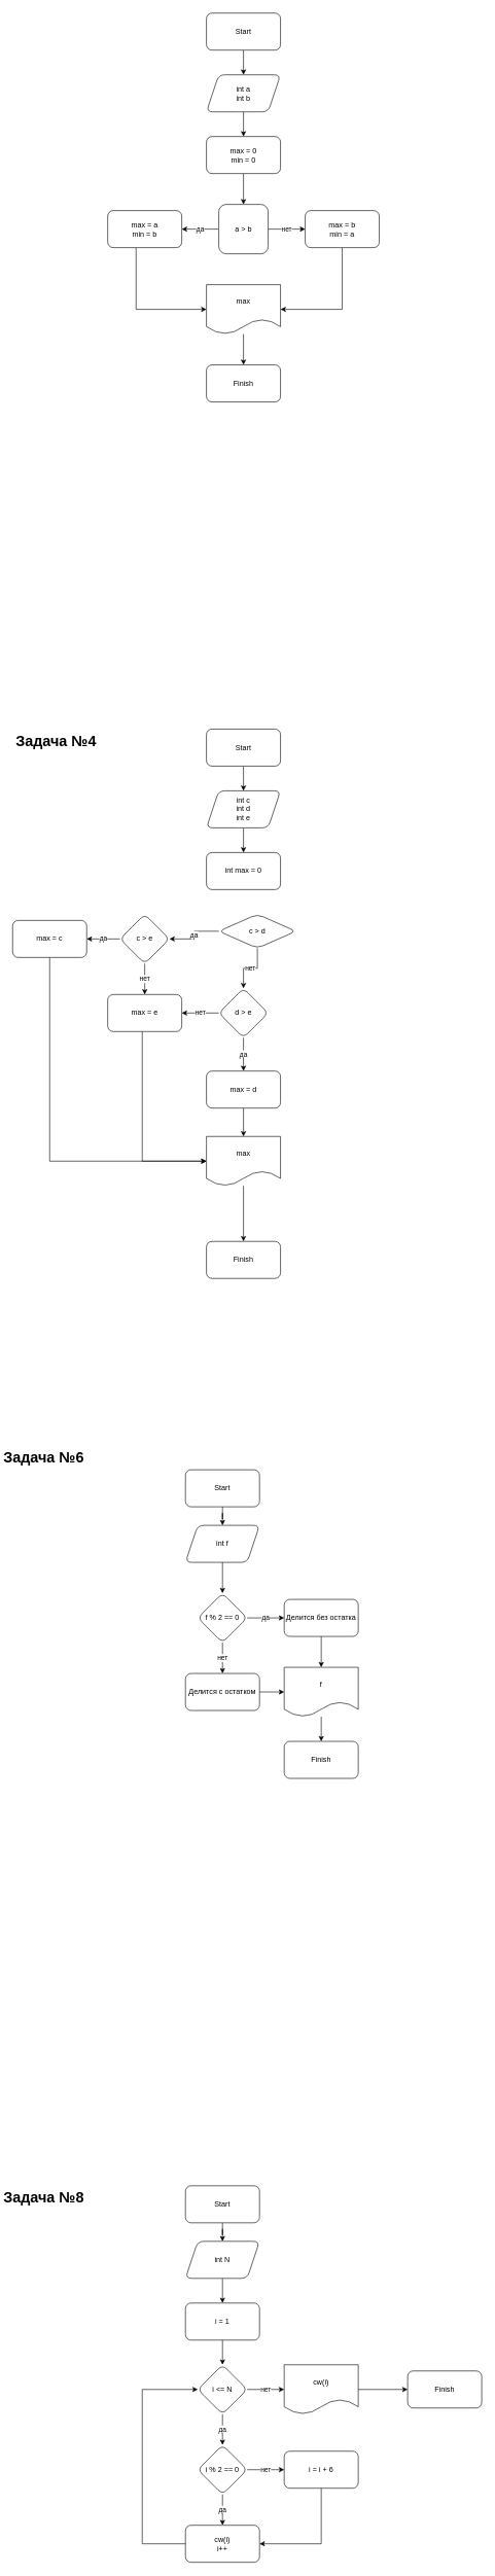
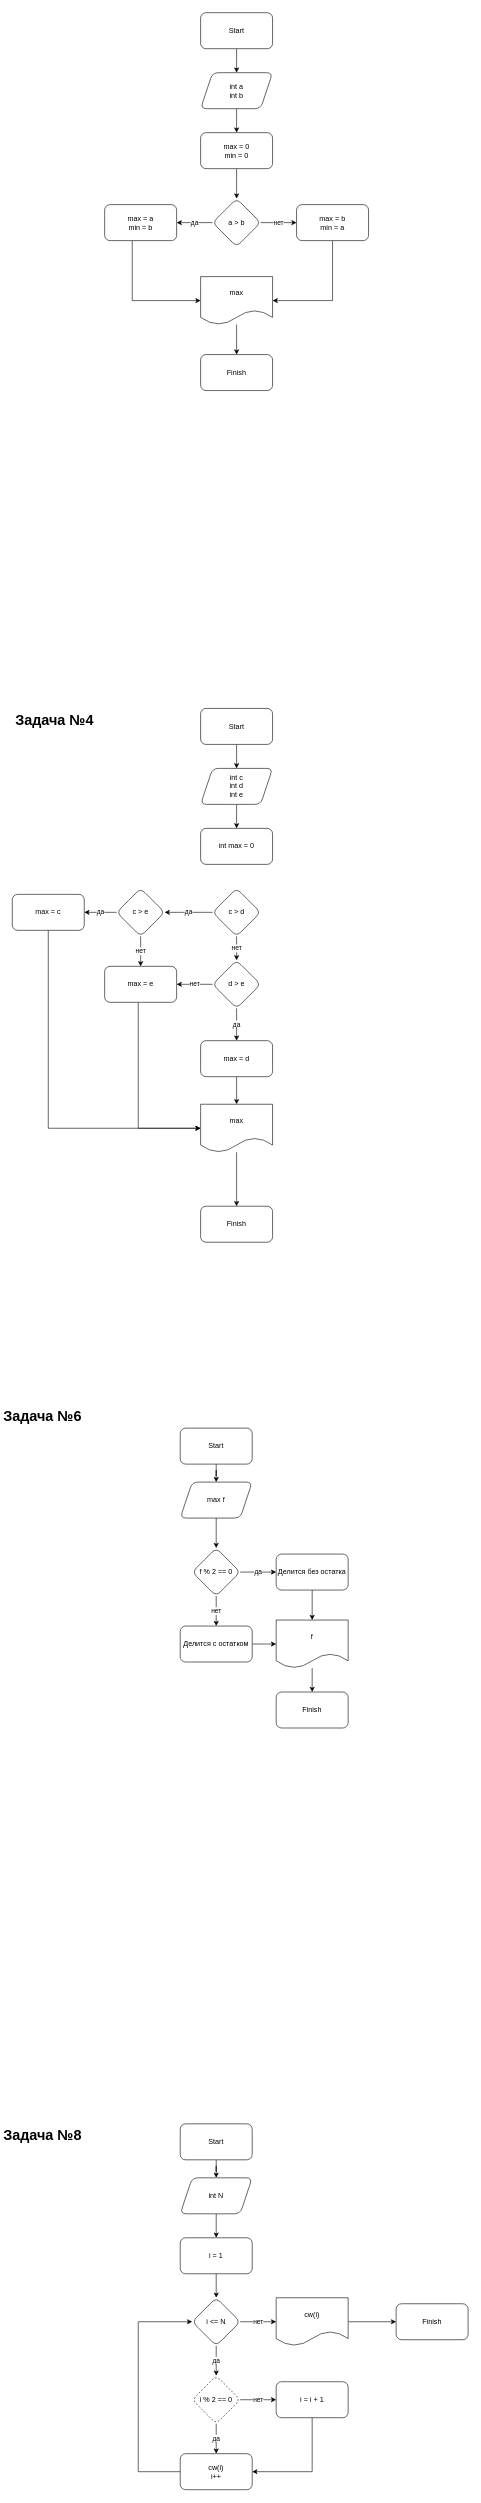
  <mxCell id="0" />
  <mxCell id="1" parent="0" />
  <mxCell id="2" value="" style="edgeStyle=orthogonalEdgeStyle;rounded=0;orthogonalLoop=1;jettySize=auto;html=1;" edge="1" parent="1" source="3" target="5"><mxGeometry relative="1" as="geometry" /></mxCell>
  <mxCell id="3" value="Start" style="rounded=1;whiteSpace=wrap;html=1;" vertex="1" parent="1"><mxGeometry x="334" y="20" width="120" height="60" as="geometry" /></mxCell>
  <mxCell id="4" value="" style="edgeStyle=orthogonalEdgeStyle;rounded=0;orthogonalLoop=1;jettySize=auto;html=1;" edge="1" parent="1" source="5" target="7"><mxGeometry relative="1" as="geometry" /></mxCell>
  <mxCell id="5" value="int a&lt;br&gt;int b" style="shape=parallelogram;perimeter=parallelogramPerimeter;whiteSpace=wrap;html=1;fixedSize=1;rounded=1;" vertex="1" parent="1"><mxGeometry x="334" y="120" width="120" height="60" as="geometry" /></mxCell>
  <mxCell id="6" value="" style="edgeStyle=orthogonalEdgeStyle;rounded=0;orthogonalLoop=1;jettySize=auto;html=1;" edge="1" parent="1" source="7" target="10"><mxGeometry relative="1" as="geometry" /></mxCell>
  <mxCell id="7" value="max = 0&lt;br&gt;min = 0" style="whiteSpace=wrap;html=1;rounded=1;" vertex="1" parent="1"><mxGeometry x="334" y="220" width="120" height="60" as="geometry" /></mxCell>
  <mxCell id="8" value="да" style="edgeStyle=orthogonalEdgeStyle;rounded=0;orthogonalLoop=1;jettySize=auto;html=1;" edge="1" parent="1" source="10" target="12"><mxGeometry relative="1" as="geometry" /></mxCell>
  <mxCell id="9" value="нет" style="edgeStyle=orthogonalEdgeStyle;rounded=0;orthogonalLoop=1;jettySize=auto;html=1;" edge="1" parent="1" source="10" target="14"><mxGeometry relative="1" as="geometry" /></mxCell>
- <mxCell id="10" value="a &amp;gt; b" style="whiteSpace=wrap;html=1;rounded=1;" vertex="1" parent="1"><mxGeometry x="354" y="330" width="80" height="80" as="geometry" /></mxCell>
+ <mxCell id="10" value="a &amp;gt; b" style="rhombus;whiteSpace=wrap;html=1;rounded=1;" vertex="1" parent="1"><mxGeometry x="354" y="330" width="80" height="80" as="geometry" /></mxCell>
  <mxCell id="11" value="" style="edgeStyle=orthogonalEdgeStyle;rounded=0;orthogonalLoop=1;jettySize=auto;html=1;" edge="1" parent="1" source="12" target="16"><mxGeometry relative="1" as="geometry"><Array as="points"><mxPoint x="220" y="500" /></Array></mxGeometry></mxCell>
  <mxCell id="12" value="max = a&lt;br&gt;min = b" style="whiteSpace=wrap;html=1;rounded=1;" vertex="1" parent="1"><mxGeometry x="174" y="340" width="120" height="60" as="geometry" /></mxCell>
  <mxCell id="13" style="edgeStyle=orthogonalEdgeStyle;rounded=0;orthogonalLoop=1;jettySize=auto;html=1;entryX=1;entryY=0.5;entryDx=0;entryDy=0;" edge="1" parent="1" source="14" target="16"><mxGeometry relative="1" as="geometry"><Array as="points"><mxPoint x="554" y="500" /></Array></mxGeometry></mxCell>
  <mxCell id="14" value="max = b&lt;br&gt;min = a" style="whiteSpace=wrap;html=1;rounded=1;" vertex="1" parent="1"><mxGeometry x="494" y="340" width="120" height="60" as="geometry" /></mxCell>
  <mxCell id="15" value="" style="edgeStyle=orthogonalEdgeStyle;rounded=0;orthogonalLoop=1;jettySize=auto;html=1;" edge="1" parent="1" source="16" target="17"><mxGeometry relative="1" as="geometry" /></mxCell>
  <mxCell id="16" value="max" style="shape=document;whiteSpace=wrap;html=1;boundedLbl=1;rounded=1;" vertex="1" parent="1"><mxGeometry x="334" y="460" width="120" height="80" as="geometry" /></mxCell>
  <mxCell id="17" value="Finish" style="whiteSpace=wrap;html=1;rounded=1;" vertex="1" parent="1"><mxGeometry x="334" y="590" width="120" height="60" as="geometry" /></mxCell>
  <mxCell id="18" value="Задача №4" style="text;strokeColor=none;fillColor=none;html=1;fontSize=24;fontStyle=1;verticalAlign=middle;align=center;" vertex="1" parent="1"><mxGeometry x="40" y="1180" width="100" height="40" as="geometry" /></mxCell>
  <mxCell id="19" value="" style="edgeStyle=orthogonalEdgeStyle;rounded=0;orthogonalLoop=1;jettySize=auto;html=1;" edge="1" parent="1" source="20" target="22"><mxGeometry relative="1" as="geometry" /></mxCell>
  <mxCell id="20" value="Start" style="rounded=1;whiteSpace=wrap;html=1;" vertex="1" parent="1"><mxGeometry x="334" y="1180" width="120" height="60" as="geometry" /></mxCell>
  <mxCell id="21" value="" style="edgeStyle=orthogonalEdgeStyle;rounded=0;orthogonalLoop=1;jettySize=auto;html=1;" edge="1" parent="1" source="22" target="23"><mxGeometry relative="1" as="geometry" /></mxCell>
  <mxCell id="22" value="int c&lt;br&gt;int d&lt;br&gt;int e" style="shape=parallelogram;perimeter=parallelogramPerimeter;whiteSpace=wrap;html=1;fixedSize=1;rounded=1;" vertex="1" parent="1"><mxGeometry x="334" y="1280" width="120" height="60" as="geometry" /></mxCell>
  <mxCell id="23" value="int max = 0" style="whiteSpace=wrap;html=1;rounded=1;" vertex="1" parent="1"><mxGeometry x="334" y="1380" width="120" height="60" as="geometry" /></mxCell>
  <mxCell id="24" value="да" style="edgeStyle=orthogonalEdgeStyle;rounded=0;orthogonalLoop=1;jettySize=auto;html=1;" edge="1" parent="1" source="26" target="29"><mxGeometry relative="1" as="geometry" /></mxCell>
  <mxCell id="25" value="нет" style="edgeStyle=orthogonalEdgeStyle;rounded=0;orthogonalLoop=1;jettySize=auto;html=1;" edge="1" parent="1" source="26" target="32"><mxGeometry relative="1" as="geometry" /></mxCell>
- <mxCell id="26" value="c &amp;gt; d" style="rhombus;whiteSpace=wrap;html=1;rounded=1;" vertex="1" parent="1"><mxGeometry x="354" y="1480" width="125" height="55" as="geometry" /></mxCell>
+ <mxCell id="26" value="c &amp;gt; d" style="rhombus;whiteSpace=wrap;html=1;rounded=1;" vertex="1" parent="1"><mxGeometry x="354" y="1480" width="80" height="80" as="geometry" /></mxCell>
  <mxCell id="27" value="да" style="edgeStyle=orthogonalEdgeStyle;rounded=0;orthogonalLoop=1;jettySize=auto;html=1;" edge="1" parent="1" source="29" target="34"><mxGeometry relative="1" as="geometry" /></mxCell>
  <mxCell id="28" value="нет" style="edgeStyle=orthogonalEdgeStyle;rounded=0;orthogonalLoop=1;jettySize=auto;html=1;exitX=0.5;exitY=1;exitDx=0;exitDy=0;" edge="1" parent="1" source="29" target="36"><mxGeometry relative="1" as="geometry" /></mxCell>
  <mxCell id="29" value="c &amp;gt; e" style="rhombus;whiteSpace=wrap;html=1;rounded=1;" vertex="1" parent="1"><mxGeometry x="194" y="1480" width="80" height="80" as="geometry" /></mxCell>
  <mxCell id="30" value="нет" style="edgeStyle=orthogonalEdgeStyle;rounded=0;orthogonalLoop=1;jettySize=auto;html=1;" edge="1" parent="1" source="32" target="36"><mxGeometry relative="1" as="geometry" /></mxCell>
  <mxCell id="31" value="да" style="edgeStyle=orthogonalEdgeStyle;rounded=0;orthogonalLoop=1;jettySize=auto;html=1;" edge="1" parent="1" source="32" target="38"><mxGeometry relative="1" as="geometry" /></mxCell>
  <mxCell id="32" value="d &amp;gt; e" style="rhombus;whiteSpace=wrap;html=1;rounded=1;" vertex="1" parent="1"><mxGeometry x="354" y="1600" width="80" height="80" as="geometry" /></mxCell>
  <mxCell id="33" style="edgeStyle=orthogonalEdgeStyle;rounded=0;orthogonalLoop=1;jettySize=auto;html=1;entryX=0;entryY=0.5;entryDx=0;entryDy=0;" edge="1" parent="1" source="34" target="50"><mxGeometry relative="1" as="geometry"><Array as="points"><mxPoint x="80" y="1880" /></Array></mxGeometry></mxCell>
  <mxCell id="34" value="max = c" style="whiteSpace=wrap;html=1;rounded=1;" vertex="1" parent="1"><mxGeometry x="20" y="1490" width="120" height="60" as="geometry" /></mxCell>
  <mxCell id="35" style="edgeStyle=orthogonalEdgeStyle;rounded=0;orthogonalLoop=1;jettySize=auto;html=1;entryX=0;entryY=0.5;entryDx=0;entryDy=0;" edge="1" parent="1" source="36" target="50"><mxGeometry relative="1" as="geometry"><Array as="points"><mxPoint x="230" y="1880" /></Array></mxGeometry></mxCell>
  <mxCell id="36" value="max = e" style="whiteSpace=wrap;html=1;rounded=1;" vertex="1" parent="1"><mxGeometry x="174" y="1610" width="120" height="60" as="geometry" /></mxCell>
  <mxCell id="37" value="" style="edgeStyle=orthogonalEdgeStyle;rounded=0;orthogonalLoop=1;jettySize=auto;html=1;" edge="1" parent="1" source="38" target="50"><mxGeometry relative="1" as="geometry" /></mxCell>
  <mxCell id="38" value="max = d" style="whiteSpace=wrap;html=1;rounded=1;" vertex="1" parent="1"><mxGeometry x="334" y="1734" width="120" height="60" as="geometry" /></mxCell>
  <mxCell id="39" value="Задача №6" style="text;strokeColor=none;fillColor=none;html=1;fontSize=24;fontStyle=1;verticalAlign=middle;align=center;" vertex="1" parent="1"><mxGeometry x="20" y="2340" width="100" height="40" as="geometry" /></mxCell>
  <mxCell id="40" value="" style="edgeStyle=orthogonalEdgeStyle;rounded=0;orthogonalLoop=1;jettySize=auto;html=1;" edge="1" parent="1" source="41" target="43"><mxGeometry relative="1" as="geometry" /></mxCell>
  <mxCell id="41" value="Start" style="rounded=1;whiteSpace=wrap;html=1;" vertex="1" parent="1"><mxGeometry x="300" y="2380" width="120" height="60" as="geometry" /></mxCell>
  <mxCell id="42" value="" style="edgeStyle=orthogonalEdgeStyle;rounded=0;orthogonalLoop=1;jettySize=auto;html=1;" edge="1" parent="1" source="43" target="46"><mxGeometry relative="1" as="geometry" /></mxCell>
- <mxCell id="43" value="int f" style="shape=parallelogram;perimeter=parallelogramPerimeter;whiteSpace=wrap;html=1;fixedSize=1;rounded=1;" vertex="1" parent="1"><mxGeometry x="300" y="2470" width="120" height="60" as="geometry" /></mxCell>
+ <mxCell id="43" value="max f" style="shape=parallelogram;perimeter=parallelogramPerimeter;whiteSpace=wrap;html=1;fixedSize=1;rounded=1;" vertex="1" parent="1"><mxGeometry x="300" y="2470" width="120" height="60" as="geometry" /></mxCell>
  <mxCell id="44" value="да" style="edgeStyle=orthogonalEdgeStyle;rounded=0;orthogonalLoop=1;jettySize=auto;html=1;" edge="1" parent="1" source="46" target="48"><mxGeometry relative="1" as="geometry" /></mxCell>
  <mxCell id="45" value="нет" style="edgeStyle=orthogonalEdgeStyle;rounded=0;orthogonalLoop=1;jettySize=auto;html=1;" edge="1" parent="1" source="46" target="53"><mxGeometry relative="1" as="geometry" /></mxCell>
  <mxCell id="46" value="f % 2 == 0" style="rhombus;whiteSpace=wrap;html=1;rounded=1;" vertex="1" parent="1"><mxGeometry x="320" y="2580" width="80" height="80" as="geometry" /></mxCell>
  <mxCell id="47" style="edgeStyle=orthogonalEdgeStyle;rounded=0;orthogonalLoop=1;jettySize=auto;html=1;entryX=0.5;entryY=0;entryDx=0;entryDy=0;" edge="1" parent="1" source="48" target="55"><mxGeometry relative="1" as="geometry" /></mxCell>
  <mxCell id="48" value="Делится без остатка" style="whiteSpace=wrap;html=1;rounded=1;" vertex="1" parent="1"><mxGeometry x="460" y="2590" width="120" height="60" as="geometry" /></mxCell>
  <mxCell id="49" value="" style="edgeStyle=orthogonalEdgeStyle;rounded=0;orthogonalLoop=1;jettySize=auto;html=1;" edge="1" parent="1" source="50" target="51"><mxGeometry relative="1" as="geometry" /></mxCell>
  <mxCell id="50" value="max" style="shape=document;whiteSpace=wrap;html=1;boundedLbl=1;rounded=1;" vertex="1" parent="1"><mxGeometry x="334" y="1840" width="120" height="80" as="geometry" /></mxCell>
  <mxCell id="51" value="Finish" style="whiteSpace=wrap;html=1;rounded=1;" vertex="1" parent="1"><mxGeometry x="334" y="2010" width="120" height="60" as="geometry" /></mxCell>
  <mxCell id="52" value="" style="edgeStyle=orthogonalEdgeStyle;rounded=0;orthogonalLoop=1;jettySize=auto;html=1;" edge="1" parent="1" source="53" target="55"><mxGeometry relative="1" as="geometry" /></mxCell>
  <mxCell id="53" value="Делится с остатком" style="whiteSpace=wrap;html=1;rounded=1;" vertex="1" parent="1"><mxGeometry x="300" y="2710" width="120" height="60" as="geometry" /></mxCell>
  <mxCell id="54" value="" style="edgeStyle=orthogonalEdgeStyle;rounded=0;orthogonalLoop=1;jettySize=auto;html=1;" edge="1" parent="1" source="55" target="56"><mxGeometry relative="1" as="geometry" /></mxCell>
  <mxCell id="55" value="f" style="shape=document;whiteSpace=wrap;html=1;boundedLbl=1;rounded=1;" vertex="1" parent="1"><mxGeometry x="460" y="2700" width="120" height="80" as="geometry" /></mxCell>
  <mxCell id="56" value="Finish" style="whiteSpace=wrap;html=1;rounded=1;" vertex="1" parent="1"><mxGeometry x="460" y="2820" width="120" height="60" as="geometry" /></mxCell>
  <mxCell id="57" value="Задача №8" style="text;strokeColor=none;fillColor=none;html=1;fontSize=24;fontStyle=1;verticalAlign=middle;align=center;" vertex="1" parent="1"><mxGeometry x="20" y="3540" width="100" height="40" as="geometry" /></mxCell>
  <mxCell id="58" value="" style="edgeStyle=orthogonalEdgeStyle;rounded=0;orthogonalLoop=1;jettySize=auto;html=1;" edge="1" parent="1" source="59" target="61"><mxGeometry relative="1" as="geometry" /></mxCell>
  <mxCell id="59" value="Start" style="rounded=1;whiteSpace=wrap;html=1;" vertex="1" parent="1"><mxGeometry x="300" y="3540" width="120" height="60" as="geometry" /></mxCell>
  <mxCell id="60" value="" style="edgeStyle=orthogonalEdgeStyle;rounded=0;orthogonalLoop=1;jettySize=auto;html=1;" edge="1" parent="1" source="61" target="63"><mxGeometry relative="1" as="geometry" /></mxCell>
  <mxCell id="61" value="int N" style="shape=parallelogram;perimeter=parallelogramPerimeter;whiteSpace=wrap;html=1;fixedSize=1;rounded=1;" vertex="1" parent="1"><mxGeometry x="300" y="3630" width="120" height="60" as="geometry" /></mxCell>
  <mxCell id="62" value="" style="edgeStyle=orthogonalEdgeStyle;rounded=0;orthogonalLoop=1;jettySize=auto;html=1;" edge="1" parent="1" source="63" target="66"><mxGeometry relative="1" as="geometry" /></mxCell>
  <mxCell id="63" value="i = 1" style="whiteSpace=wrap;html=1;rounded=1;" vertex="1" parent="1"><mxGeometry x="300" y="3730" width="120" height="60" as="geometry" /></mxCell>
  <mxCell id="64" value="нет" style="edgeStyle=orthogonalEdgeStyle;rounded=0;orthogonalLoop=1;jettySize=auto;html=1;" edge="1" parent="1" source="66"><mxGeometry relative="1" as="geometry"><mxPoint x="460" y="3870" as="targetPoint" /></mxGeometry></mxCell>
  <mxCell id="65" value="да" style="edgeStyle=orthogonalEdgeStyle;rounded=0;orthogonalLoop=1;jettySize=auto;html=1;" edge="1" parent="1" source="66" target="69"><mxGeometry relative="1" as="geometry" /></mxCell>
  <mxCell id="66" value="i &amp;lt;= N" style="rhombus;whiteSpace=wrap;html=1;rounded=1;" vertex="1" parent="1"><mxGeometry x="320" y="3830" width="80" height="80" as="geometry" /></mxCell>
  <mxCell id="67" value="да" style="edgeStyle=orthogonalEdgeStyle;rounded=0;orthogonalLoop=1;jettySize=auto;html=1;" edge="1" parent="1" source="69" target="71"><mxGeometry relative="1" as="geometry" /></mxCell>
  <mxCell id="68" value="нет" style="edgeStyle=orthogonalEdgeStyle;rounded=0;orthogonalLoop=1;jettySize=auto;html=1;" edge="1" parent="1" source="69" target="73"><mxGeometry relative="1" as="geometry" /></mxCell>
- <mxCell id="69" value="i % 2 == 0" style="rhombus;whiteSpace=wrap;html=1;rounded=1;" vertex="1" parent="1"><mxGeometry x="320" y="3960" width="80" height="80" as="geometry" /></mxCell>
+ <mxCell id="69" value="i % 2 == 0" style="rhombus;whiteSpace=wrap;html=1;rounded=1;dashed=1;" vertex="1" parent="1"><mxGeometry x="320" y="3960" width="80" height="80" as="geometry" /></mxCell>
  <mxCell id="70" style="edgeStyle=orthogonalEdgeStyle;rounded=0;orthogonalLoop=1;jettySize=auto;html=1;entryX=0;entryY=0.5;entryDx=0;entryDy=0;" edge="1" parent="1" source="71" target="66"><mxGeometry relative="1" as="geometry"><Array as="points"><mxPoint x="230" y="4120" /><mxPoint x="230" y="3870" /></Array></mxGeometry></mxCell>
  <mxCell id="71" value="cw(i)&lt;br&gt;i++" style="whiteSpace=wrap;html=1;rounded=1;" vertex="1" parent="1"><mxGeometry x="300" y="4090" width="120" height="60" as="geometry" /></mxCell>
  <mxCell id="72" style="edgeStyle=orthogonalEdgeStyle;rounded=0;orthogonalLoop=1;jettySize=auto;html=1;entryX=1;entryY=0.5;entryDx=0;entryDy=0;" edge="1" parent="1" source="73" target="71"><mxGeometry relative="1" as="geometry"><Array as="points"><mxPoint x="520" y="4120" /></Array></mxGeometry></mxCell>
- <mxCell id="73" value="i = i + 6" style="whiteSpace=wrap;html=1;rounded=1;" vertex="1" parent="1"><mxGeometry x="460" y="3970" width="120" height="60" as="geometry" /></mxCell>
+ <mxCell id="73" value="i = i + 1" style="whiteSpace=wrap;html=1;rounded=1;" vertex="1" parent="1"><mxGeometry x="460" y="3970" width="120" height="60" as="geometry" /></mxCell>
  <mxCell id="74" value="" style="edgeStyle=orthogonalEdgeStyle;rounded=0;orthogonalLoop=1;jettySize=auto;html=1;" edge="1" parent="1" source="75" target="76"><mxGeometry relative="1" as="geometry" /></mxCell>
  <mxCell id="75" value="cw(i)" style="shape=document;whiteSpace=wrap;html=1;boundedLbl=1;" vertex="1" parent="1"><mxGeometry x="460" y="3830" width="120" height="80" as="geometry" /></mxCell>
  <mxCell id="76" value="Finish" style="rounded=1;whiteSpace=wrap;html=1;" vertex="1" parent="1"><mxGeometry x="660" y="3840" width="120" height="60" as="geometry" /></mxCell>
